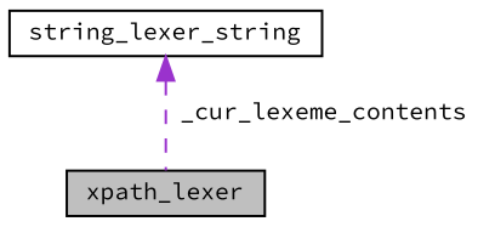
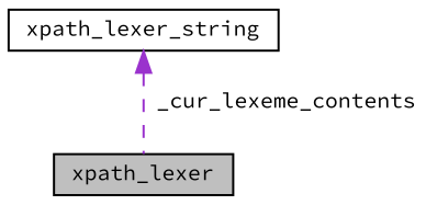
  digraph {
    fontname="Source Code Pro"
    node [color=black fontname="Source Code Pro" fontsize=10 shape=record style=filled]
    n1 [fillcolor=grey75 fontcolor=black height=0.2 label=xpath_lexer width=0.4]
-   n2 [fillcolor=white height=0.2 label=string_lexer_string width=0.4]
+   n2 [fillcolor=white height=0.2 label=xpath_lexer_string width=0.4]
    n2 -> n1 [color=darkorchid3 dir=back fontname="Source Code Pro" fontsize=10 label=" _cur_lexeme_contents" labelfontname=Helvetica labelfontsize=10 style=dashed]
  }
